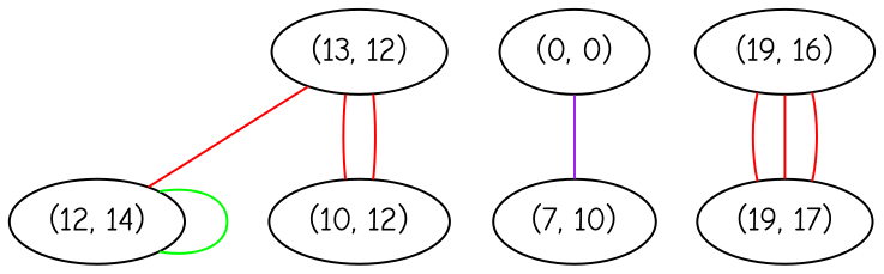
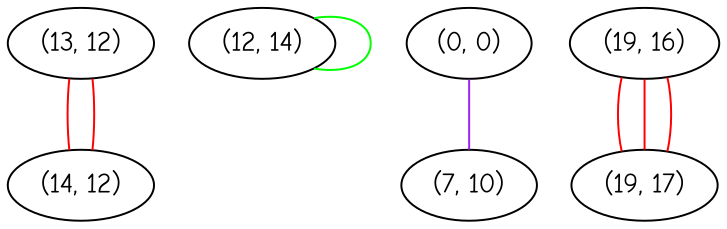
  graph {
    fontname="Comic Neue"
    node [fontname="Comic Neue"]
    edge [color=red fontname="Comic Neue" weight=1]
    "(13, 12)"
    "(12, 14)"
-   "(14, 12)" [label="(10, 12)"]
+   "(14, 12)"
    "(0, 0)"
    "(7, 10)"
    "(19, 16)"
    "(19, 17)"
-   "(13, 12)" -- "(12, 14)"
    "(13, 12)" -- "(14, 12)"
    "(13, 12)" -- "(14, 12)"
    "(12, 14)" -- "(12, 14)" [color=green weight=2]
    "(0, 0)" -- "(7, 10)" [color=purple weight=4]
    "(19, 16)" -- "(19, 17)"
    "(19, 16)" -- "(19, 17)"
    "(19, 16)" -- "(19, 17)"
  }
